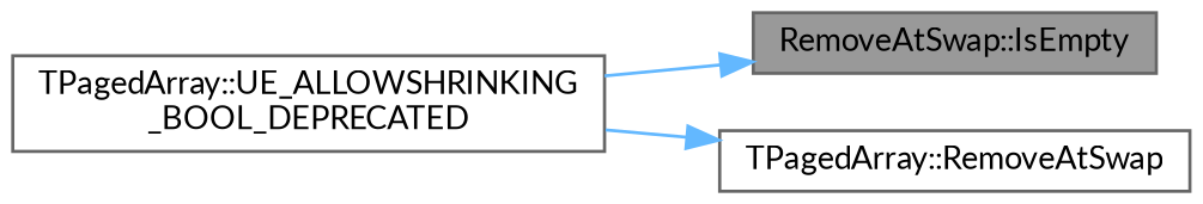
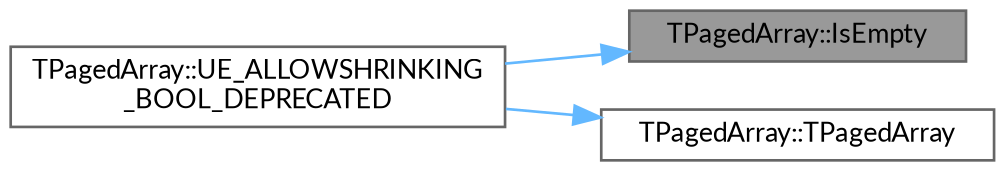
  digraph {
    fontname=Lato
    rankdir=RL
    node [color=grey40 fillcolor=white fontname=Lato fontsize=10 shape=box style=filled]
    edge [color=steelblue1 dir=back fontname=Lato fontsize=10 labelfontname=Helvetica labelfontsize=10 style=solid]
-   n1 [color=gray40 fillcolor=grey60 fontcolor=black height=0.2 label="RemoveAtSwap::IsEmpty" width=0.4]
+   n1 [color=gray40 fillcolor=grey60 fontcolor=black height=0.2 label="TPagedArray::IsEmpty" width=0.4]
    n2 [height=0.2 label="TPagedArray::UE_ALLOWSHRINKING\l_BOOL_DEPRECATED" width=0.4]
-   n3 [height=0.2 label="TPagedArray::RemoveAtSwap" width=0.4]
+   n3 [height=0.2 label="TPagedArray::TPagedArray" width=0.4]
    n1 -> n2
    n3 -> n2
  }
